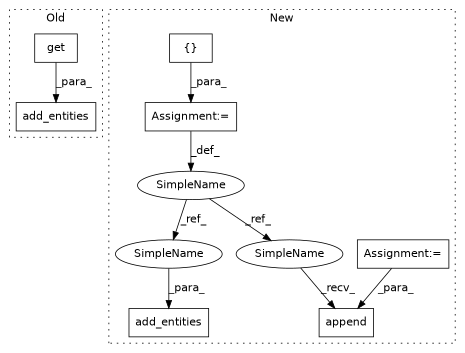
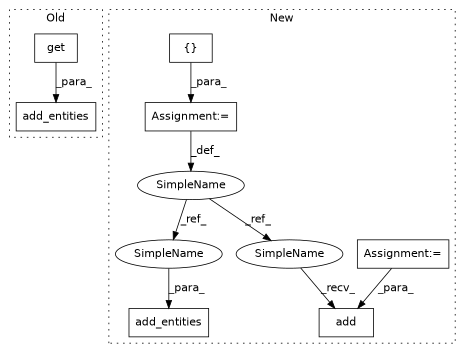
  digraph {
    fontname="DejaVu Sans"
    node [a=32 l=6 shape=box fontname="DejaVu Sans"]
    edge [fontname="DejaVu Sans"]
    n1 [l="4,1" label=get s="1477,1490"]
    n2 [l="13,1" label=add_entities s="1633,1675"]
    n3 [l="13,1" label=add_entities s="1223,1242"]
    n4 [a=42 label=SimpleName s=885 shape=ellipse]
-   n5 [l="7,1" label=append s="1161,1210"]
+   n5 [l="7,1" label=add s="1161,1210"]
    n6 [a=7 l=1 label="Assignment:=" s=1117]
    n7 [a=7 l=1 label="Assignment:=" s=891]
    n8 [a=4 l=2 label="{}" s=915]
    n9 [a=42 label=SimpleName s=1236 shape=ellipse]
    n10 [a=42 label=SimpleName s=1154 shape=ellipse]
    subgraph cluster_1 {
      label=Old
      style=dotted
      n1
      n2
    }
    subgraph cluster_2 {
      label=New
      style=dotted
      n3
      n4
      n5
      n6
      n7
      n8
      n9
      n10
    }
    n1 -> n2 [label=_para_]
    n4 -> n9 [label=_ref_]
    n4 -> n10 [label=_ref_]
    n6 -> n5 [label=_para_]
    n7 -> n4 [label=_def_]
    n8 -> n7 [label=_para_]
    n9 -> n3 [label=_para_]
    n10 -> n5 [label=_recv_]
  }
